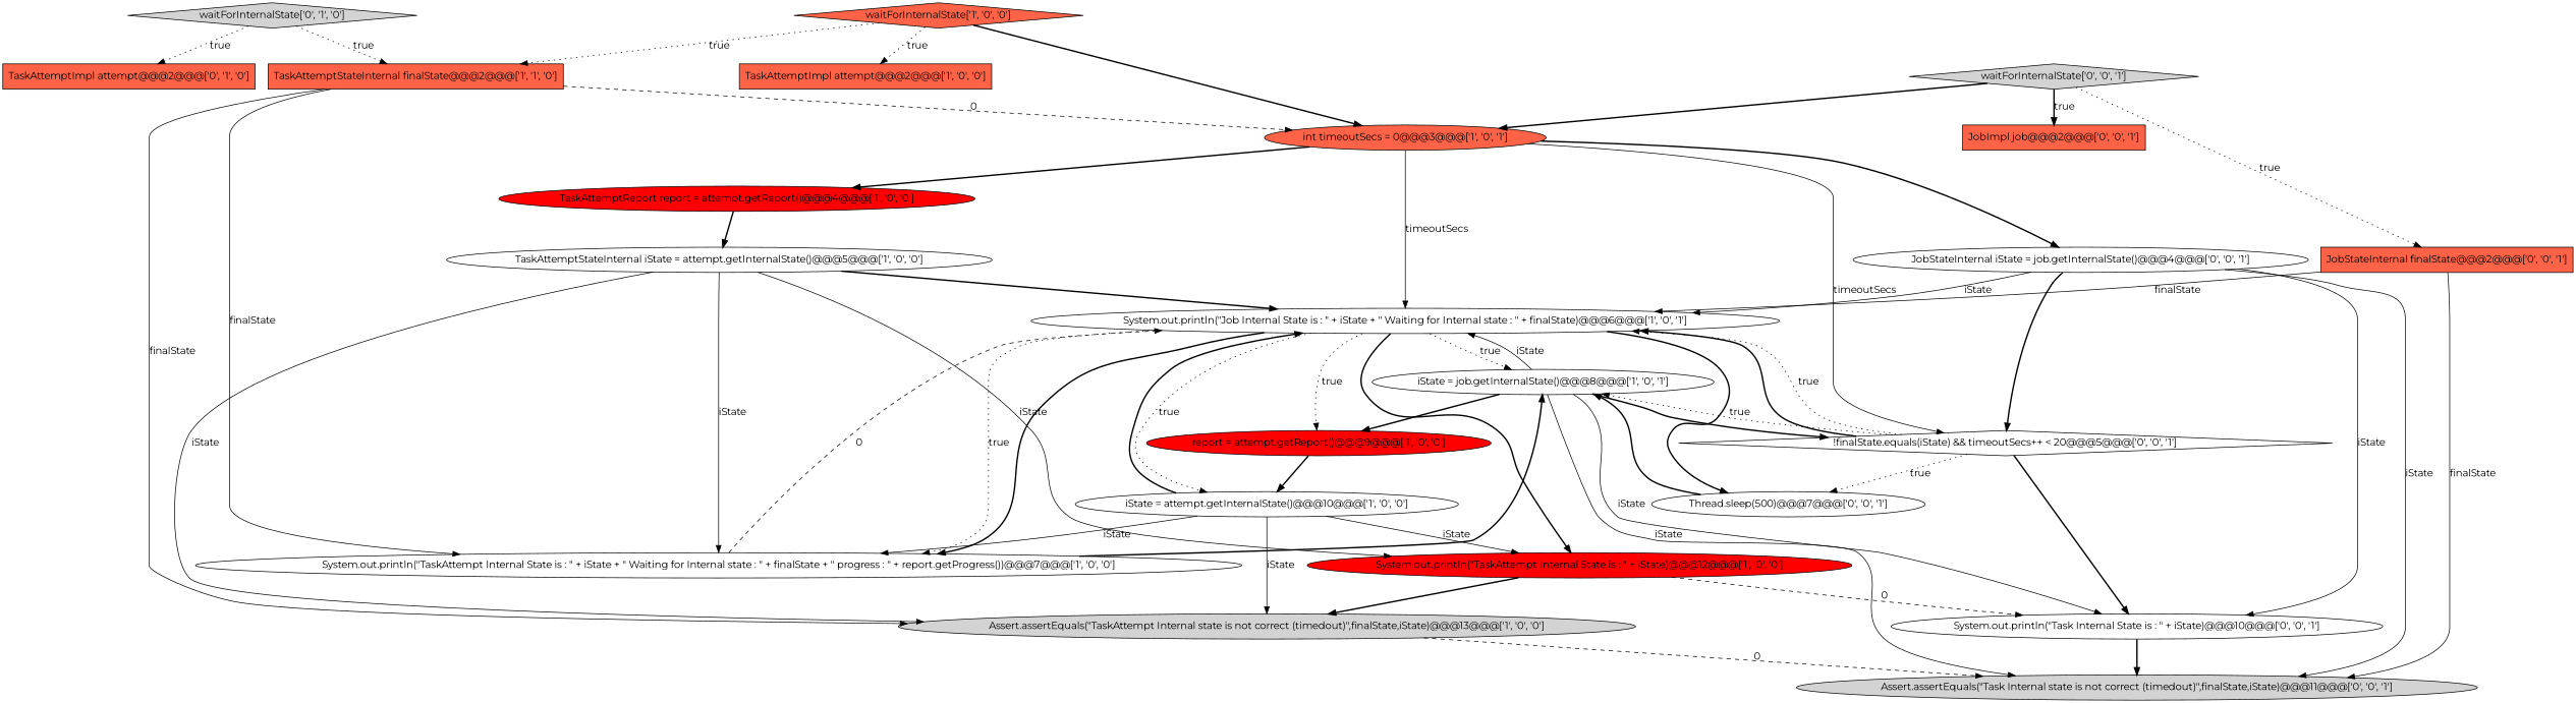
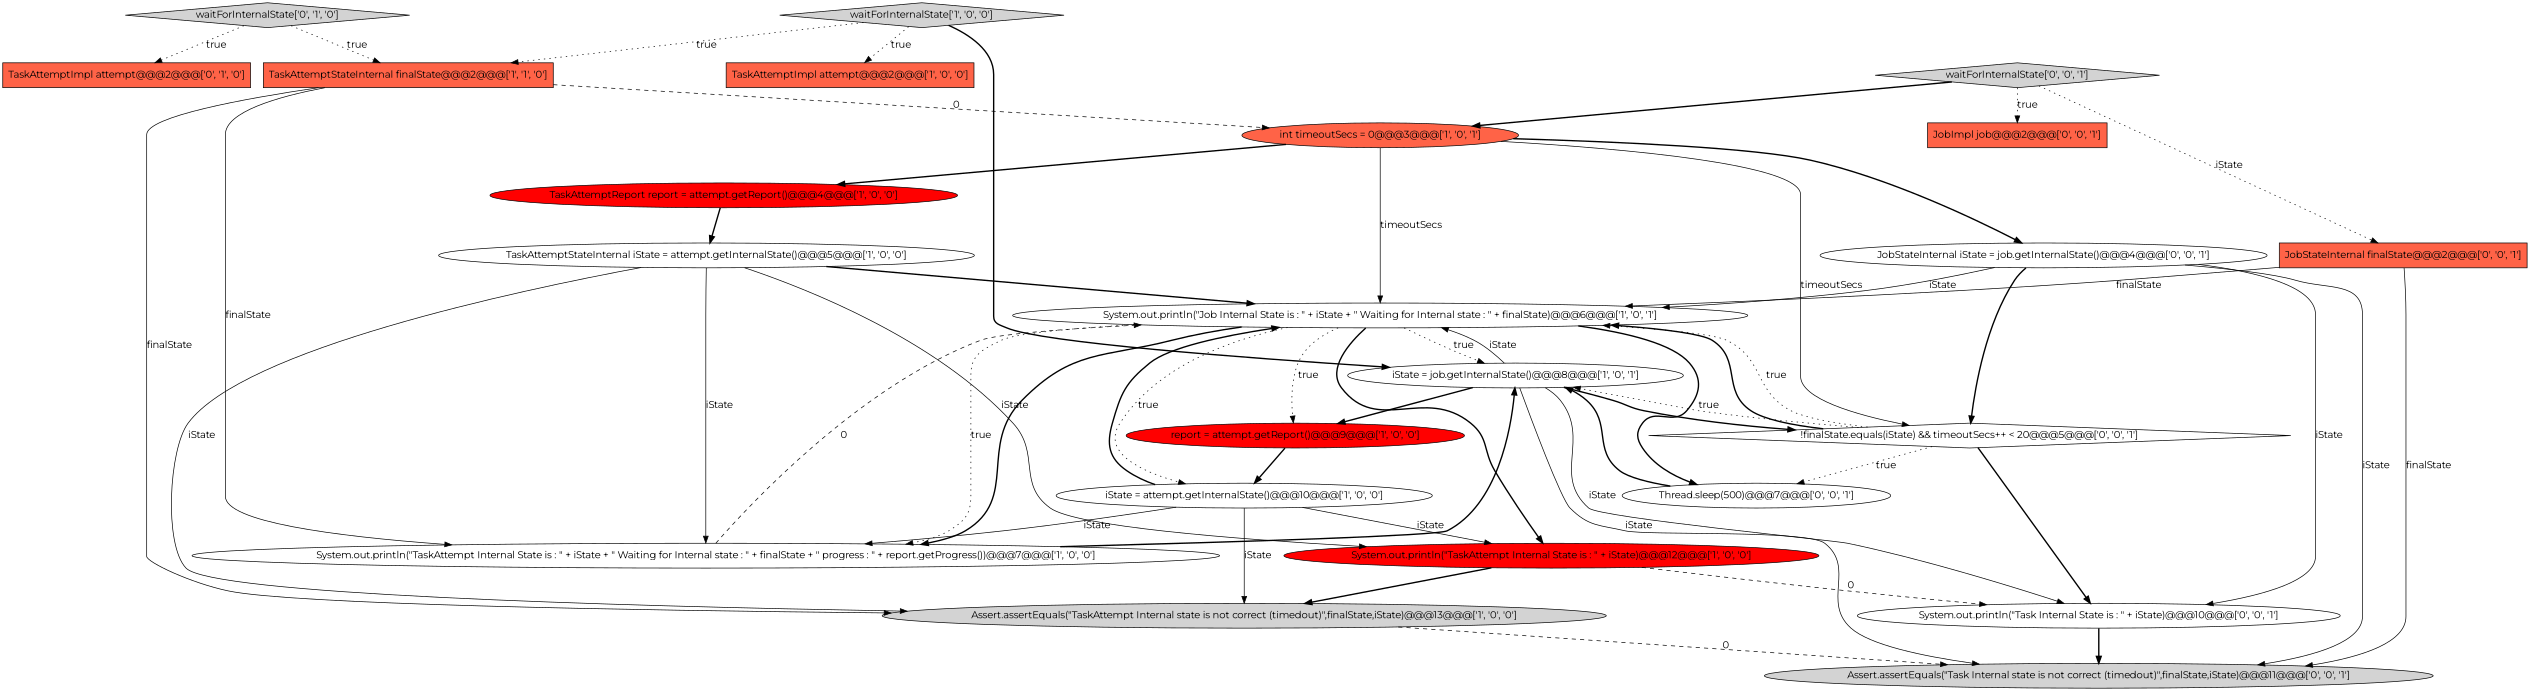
  digraph {
    fontname=Montserrat
    node [fillcolor=white fontname=Montserrat shape=ellipse style=filled]
    edge [fontname=Montserrat style=bold]
    n1 [fillcolor=tomato label="int timeoutSecs = 0@@@3@@@['1', '0', '1']"]
    n2 [label="System.out.println(\"Job Internal State is : \" + iState + \" Waiting for Internal state : \" + finalState)@@@6@@@['1', '0', '1']"]
    n3 [label="!finalState.equals(iState) && timeoutSecs++ < 20@@@5@@@['0', '0', '1']" shape=diamond]
    n4 [fillcolor=red label="TaskAttemptReport report = attempt.getReport()@@@4@@@['1', '0', '0']"]
    n5 [label="JobStateInternal iState = job.getInternalState()@@@4@@@['0', '0', '1']"]
    n6 [label="iState = job.getInternalState()@@@8@@@['1', '0', '1']"]
    n7 [fillcolor=red label="report = attempt.getReport()@@@9@@@['1', '0', '0']"]
    n8 [label="iState = attempt.getInternalState()@@@10@@@['1', '0', '0']"]
    n9 [label="System.out.println(\"TaskAttempt Internal State is : \" + iState + \" Waiting for Internal state : \" + finalState + \" progress : \" + report.getProgress())@@@7@@@['1', '0', '0']"]
    n10 [fillcolor=red label="System.out.println(\"TaskAttempt Internal State is : \" + iState)@@@12@@@['1', '0', '0']"]
    n11 [label="Thread.sleep(500)@@@7@@@['0', '0', '1']"]
    n12 [label="System.out.println(\"Task Internal State is : \" + iState)@@@10@@@['0', '0', '1']"]
    n13 [label="TaskAttemptStateInternal iState = attempt.getInternalState()@@@5@@@['1', '0', '0']"]
    n14 [fillcolor=lightgray label="Assert.assertEquals(\"Task Internal state is not correct (timedout)\",finalState,iState)@@@11@@@['0', '0', '1']"]
    n15 [fillcolor=tomato label="TaskAttemptImpl attempt@@@2@@@['1', '0', '0']" shape=box]
    n16 [fillcolor=lightgray label="Assert.assertEquals(\"TaskAttempt Internal state is not correct (timedout)\",finalState,iState)@@@13@@@['1', '0', '0']"]
    n17 [fillcolor=lightgray label="waitForInternalState['0', '1', '0']" shape=diamond]
    n18 [fillcolor=tomato label="TaskAttemptStateInternal finalState@@@2@@@['1', '1', '0']" shape=box]
    n19 [fillcolor=tomato label="TaskAttemptImpl attempt@@@2@@@['0', '1', '0']" shape=box]
    n20 [fillcolor=tomato label="JobImpl job@@@2@@@['0', '0', '1']" shape=box]
    n21 [fillcolor=tomato label="JobStateInternal finalState@@@2@@@['0', '0', '1']" shape=box]
-   n22 [fillcolor=tomato label="waitForInternalState['1', '0', '0']" shape=diamond]
+   n22 [fillcolor=lightgray label="waitForInternalState['1', '0', '0']" shape=diamond]
    n23 [fillcolor=lightgray label="waitForInternalState['0', '0', '1']" shape=diamond]
    n1 -> n2 [label=timeoutSecs style=solid]
    n1 -> n3 [label=timeoutSecs style=solid]
    n1 -> n4
    n1 -> n5
    n2 -> n6 [label=true style=dotted]
    n2 -> n7 [label=true style=dotted]
    n2 -> n8 [label=true style=dotted]
    n2 -> n9 [label=true style=dotted]
    n2 -> n9
    n2 -> n10
    n2 -> n11
    n3 -> n2
    n3 -> n2 [label=true style=dotted]
    n3 -> n6 [label=true style=dotted]
    n3 -> n11 [label=true style=dotted]
    n3 -> n12
    n4 -> n13
    n5 -> n2 [label=iState style=solid]
    n5 -> n3
    n5 -> n12 [label=iState style=solid]
    n5 -> n14 [label=iState style=solid]
    n6 -> n2 [label=iState style=solid]
    n6 -> n3
    n6 -> n7
    n6 -> n12 [label=iState style=solid]
    n6 -> n14 [label=iState style=solid]
    n7 -> n8
    n8 -> n2
    n8 -> n9 [label=iState style=solid]
    n8 -> n10 [label=iState style=solid]
    n8 -> n16 [label=iState style=solid]
    n9 -> n2 [label=0 style=dashed]
    n9 -> n6
    n10 -> n12 [label=0 style=dashed]
    n10 -> n16
    n11 -> n6
    n12 -> n14
    n13 -> n2
    n13 -> n9 [label=iState style=solid]
    n13 -> n10 [label=iState style=solid]
    n13 -> n16 [label=iState style=solid]
    n16 -> n14 [label=0 style=dashed]
    n17 -> n18 [label=true style=dotted]
    n17 -> n19 [label=true style=dotted]
    n18 -> n1 [label=0 style=dashed]
    n18 -> n9 [label=finalState style=solid]
    n18 -> n16 [label=finalState style=solid]
    n21 -> n2 [label=finalState style=solid]
    n21 -> n14 [label=finalState style=solid]
-   n22 -> n1
+   n22 -> n6
    n22 -> n15 [label=true style=dotted]
    n22 -> n18 [label=true style=dotted]
    n23 -> n1
-   n23 -> n20 [label=true]
-   n23 -> n21 [label=true style=dotted]
+   n23 -> n20 [label=true style=dotted]
+   n23 -> n21 [label=iState style=dotted]
  }
